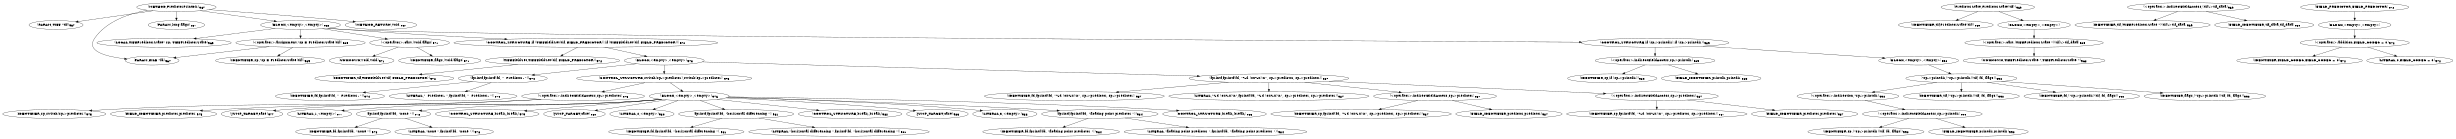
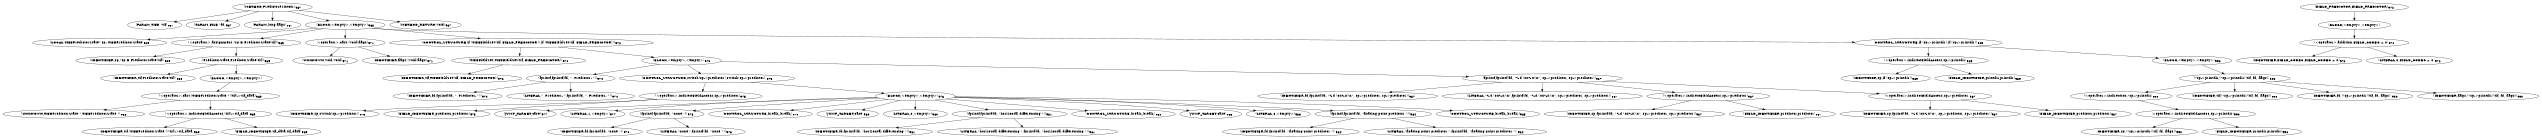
  digraph {
    n1 [label=<(METHOD,PredictorPrintDir)<SUB>967</SUB>>]
    n2 [label=<(PARAM,TIFF *tif)<SUB>967</SUB>>]
    n3 [label=<(PARAM,FILE *fd)<SUB>967</SUB>>]
    n4 [label=<(PARAM,long flags)<SUB>267</SUB>>]
    n5 [label=<(BLOCK,&lt;empty&gt;,&lt;empty&gt;)<SUB>968</SUB>>]
    n6 [label=<(METHOD_RETURN,void)<SUB>967</SUB>>]
    n7 [label=<(LOCAL,TIFFPredictorState* sp: TIFFPredictorState)<SUB>969</SUB>>]
    n8 [label=<(&lt;operator&gt;.assignment,*sp = PredictorState(tif))<SUB>969</SUB>>]
    n9 [label=<(&lt;operator&gt;.cast,(void)flags)<SUB>971</SUB>>]
    n10 [label=<(CONTROL_STRUCTURE,if (TIFFFieldSet(tif, FIELD_PREDICTOR)),if (TIFFFieldSet(tif, FIELD_PREDICTOR)))<SUB>972</SUB>>]
    n11 [label=<(CONTROL_STRUCTURE,if (sp-&gt;printdir),if (sp-&gt;printdir))<SUB>989</SUB>>]
    n12 [label=<(IDENTIFIER,sp,*sp = PredictorState(tif))<SUB>969</SUB>>]
    n13 [label=<(PredictorState,PredictorState(tif))<SUB>969</SUB>>]
    n14 [label=<(UNKNOWN,void,void)<SUB>971</SUB>>]
    n15 [label=<(IDENTIFIER,flags,(void)flags)<SUB>971</SUB>>]
    n16 [label=<(TIFFFieldSet,TIFFFieldSet(tif, FIELD_PREDICTOR))<SUB>972</SUB>>]
    n17 [label=<(BLOCK,&lt;empty&gt;,&lt;empty&gt;)<SUB>973</SUB>>]
    n18 [label=<(&lt;operator&gt;.indirectFieldAccess,sp-&gt;printdir)<SUB>989</SUB>>]
    n19 [label=<(BLOCK,&lt;empty&gt;,&lt;empty&gt;)<SUB>990</SUB>>]
    n20 [label=<(IDENTIFIER,tif,PredictorState(tif))<SUB>969</SUB>>]
    n21 [label=<(BLOCK,&lt;empty&gt;,&lt;empty&gt;)>]
    n22 [label=<(&lt;operator&gt;.cast,(TIFFPredictorState *)(tif)-&gt;tif_data)<SUB>969</SUB>>]
    n23 [label=<(UNKNOWN,TIFFPredictorState *,TIFFPredictorState *)<SUB>968</SUB>>]
    n24 [label=<(&lt;operator&gt;.indirectFieldAccess,(tif)-&gt;tif_data)<SUB>969</SUB>>]
    n25 [label=<(IDENTIFIER,tif,(TIFFPredictorState *)(tif)-&gt;tif_data)<SUB>969</SUB>>]
    n26 [label=<(FIELD_IDENTIFIER,tif_data,tif_data)<SUB>969</SUB>>]
    n27 [label=<(IDENTIFIER,tif,TIFFFieldSet(tif, FIELD_PREDICTOR))<SUB>972</SUB>>]
    n28 [label=<(fprintf,fprintf(fd, &quot;  Predictor: &quot;))<SUB>974</SUB>>]
    n29 [label=<(CONTROL_STRUCTURE,switch(sp-&gt;predictor),switch(sp-&gt;predictor))<SUB>975</SUB>>]
    n30 [label=<(fprintf,fprintf(fd, &quot;%d (0x%x)\n&quot;, sp-&gt;predictor, sp-&gt;predictor))<SUB>987</SUB>>]
    n31 [label=<(FIELD_PREDICTOR,FIELD_PREDICTOR)<SUB>972</SUB>>]
    n32 [label=<(BLOCK,&lt;empty&gt;,&lt;empty&gt;)>]
    n33 [label=<(&lt;operator&gt;.addition,FIELD_CODEC + 0)<SUB>972</SUB>>]
    n34 [label=<(IDENTIFIER,FIELD_CODEC,FIELD_CODEC + 0)<SUB>972</SUB>>]
    n35 [label=<(LITERAL,0,FIELD_CODEC + 0)<SUB>972</SUB>>]
    n36 [label=<(IDENTIFIER,fd,fprintf(fd, &quot;  Predictor: &quot;))<SUB>974</SUB>>]
    n37 [label=<(LITERAL,&quot;  Predictor: &quot;,fprintf(fd, &quot;  Predictor: &quot;))<SUB>974</SUB>>]
    n38 [label=<(&lt;operator&gt;.indirectFieldAccess,sp-&gt;predictor)<SUB>975</SUB>>]
    n39 [label=<(BLOCK,&lt;empty&gt;,&lt;empty&gt;)<SUB>976</SUB>>]
    n40 [label=<(IDENTIFIER,fd,fprintf(fd, &quot;%d (0x%x)\n&quot;, sp-&gt;predictor, sp-&gt;predictor))<SUB>987</SUB>>]
    n41 [label=<(LITERAL,&quot;%d (0x%x)\n&quot;,fprintf(fd, &quot;%d (0x%x)\n&quot;, sp-&gt;predictor, sp-&gt;predictor))<SUB>987</SUB>>]
    n42 [label=<(&lt;operator&gt;.indirectFieldAccess,sp-&gt;predictor)<SUB>987</SUB>>]
    n43 [label=<(&lt;operator&gt;.indirectFieldAccess,sp-&gt;predictor)<SUB>987</SUB>>]
    n44 [label=<(IDENTIFIER,sp,switch(sp-&gt;predictor))<SUB>975</SUB>>]
    n45 [label=<(FIELD_IDENTIFIER,predictor,predictor)<SUB>975</SUB>>]
    n46 [label=<(JUMP_TARGET,case)<SUB>977</SUB>>]
    n47 [label=<(LITERAL,1,&lt;empty&gt;)<SUB>977</SUB>>]
    n48 [label=<(fprintf,fprintf(fd, &quot;none &quot;))<SUB>978</SUB>>]
    n49 [label=<(CONTROL_STRUCTURE,break;,break;)<SUB>979</SUB>>]
    n50 [label=<(JUMP_TARGET,case)<SUB>980</SUB>>]
    n51 [label=<(LITERAL,2,&lt;empty&gt;)<SUB>980</SUB>>]
    n52 [label=<(fprintf,fprintf(fd, &quot;horizontal differencing &quot;))<SUB>981</SUB>>]
    n53 [label=<(CONTROL_STRUCTURE,break;,break;)<SUB>982</SUB>>]
    n54 [label=<(JUMP_TARGET,case)<SUB>983</SUB>>]
    n55 [label=<(LITERAL,3,&lt;empty&gt;)<SUB>983</SUB>>]
    n56 [label=<(fprintf,fprintf(fd, &quot;floating point predictor &quot;))<SUB>984</SUB>>]
    n57 [label=<(CONTROL_STRUCTURE,break;,break;)<SUB>985</SUB>>]
    n58 [label=<(IDENTIFIER,fd,fprintf(fd, &quot;none &quot;))<SUB>978</SUB>>]
    n59 [label=<(LITERAL,&quot;none &quot;,fprintf(fd, &quot;none &quot;))<SUB>978</SUB>>]
    n60 [label=<(IDENTIFIER,fd,fprintf(fd, &quot;horizontal differencing &quot;))<SUB>981</SUB>>]
    n61 [label=<(LITERAL,&quot;horizontal differencing &quot;,fprintf(fd, &quot;horizontal differencing &quot;))<SUB>981</SUB>>]
    n62 [label=<(IDENTIFIER,fd,fprintf(fd, &quot;floating point predictor &quot;))<SUB>984</SUB>>]
    n63 [label=<(LITERAL,&quot;floating point predictor &quot;,fprintf(fd, &quot;floating point predictor &quot;))<SUB>984</SUB>>]
    n64 [label=<(IDENTIFIER,sp,fprintf(fd, &quot;%d (0x%x)\n&quot;, sp-&gt;predictor, sp-&gt;predictor))<SUB>987</SUB>>]
    n65 [label=<(FIELD_IDENTIFIER,predictor,predictor)<SUB>987</SUB>>]
    n66 [label=<(IDENTIFIER,sp,fprintf(fd, &quot;%d (0x%x)\n&quot;, sp-&gt;predictor, sp-&gt;predictor))<SUB>987</SUB>>]
    n67 [label=<(FIELD_IDENTIFIER,predictor,predictor)<SUB>987</SUB>>]
    n68 [label=<(IDENTIFIER,sp,if (sp-&gt;printdir))<SUB>989</SUB>>]
    n69 [label=<(FIELD_IDENTIFIER,printdir,printdir)<SUB>989</SUB>>]
    n70 [label=<(*sp-&gt;printdir,(*sp-&gt;printdir)(tif, fd, flags))<SUB>990</SUB>>]
    n71 [label=<(&lt;operator&gt;.indirection,*sp-&gt;printdir)<SUB>990</SUB>>]
    n72 [label=<(IDENTIFIER,tif,(*sp-&gt;printdir)(tif, fd, flags))<SUB>990</SUB>>]
    n73 [label=<(IDENTIFIER,fd,(*sp-&gt;printdir)(tif, fd, flags))<SUB>990</SUB>>]
    n74 [label=<(IDENTIFIER,flags,(*sp-&gt;printdir)(tif, fd, flags))<SUB>990</SUB>>]
    n75 [label=<(&lt;operator&gt;.indirectFieldAccess,sp-&gt;printdir)<SUB>990</SUB>>]
    n76 [label=<(IDENTIFIER,sp,(*sp-&gt;printdir)(tif, fd, flags))<SUB>990</SUB>>]
    n77 [label=<(FIELD_IDENTIFIER,printdir,printdir)<SUB>990</SUB>>]
    n1 -> n2
    n1 -> n3
    n1 -> n4
    n1 -> n5
    n1 -> n6
    n5 -> n7
    n5 -> n8
    n5 -> n9
    n5 -> n10
    n5 -> n11
    n8 -> n12
-   n8 -> n3
+   n8 -> n13
    n9 -> n14
    n9 -> n15
    n10 -> n16
    n10 -> n17
    n11 -> n18
    n11 -> n19
    n13 -> n20
    n13 -> n21
    n16 -> n27
    n17 -> n28
    n17 -> n29
    n17 -> n30
    n18 -> n68
    n18 -> n69
    n19 -> n70
    n21 -> n22
    n22 -> n23
+   n22 -> n24
    n24 -> n25
    n24 -> n26
    n28 -> n36
    n28 -> n37
    n29 -> n38
    n29 -> n39
    n30 -> n40
    n30 -> n41
    n30 -> n42
    n30 -> n43
    n31 -> n32
    n32 -> n33
    n33 -> n34
    n33 -> n35
    n38 -> n44
    n38 -> n45
    n39 -> n46
    n39 -> n47
    n39 -> n48
    n39 -> n49
    n39 -> n50
    n39 -> n51
    n39 -> n52
    n39 -> n53
    n39 -> n54
    n39 -> n55
    n39 -> n56
    n39 -> n57
    n42 -> n64
    n42 -> n65
    n43 -> n66
    n43 -> n67
    n48 -> n58
    n48 -> n59
    n52 -> n60
    n52 -> n61
    n56 -> n62
    n56 -> n63
    n70 -> n71
    n70 -> n72
    n70 -> n73
    n70 -> n74
    n71 -> n75
    n75 -> n76
    n75 -> n77
  }
